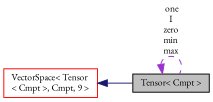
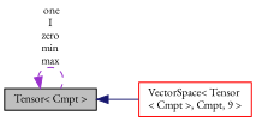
  digraph {
    rankdir=LR
    fontname="EB Garamond"
    node [fontname="EB Garamond" fontsize=10 shape=record]
    edge [dir=back fontname="EB Garamond" fontsize=10 labelfontname=FreeSans labelfontsize=10]
    n1 [color=black fillcolor=grey75 fontcolor=black height=0.2 label="Tensor\< Cmpt \>" style=filled width=0.4]
    n2 [color=red height=0.2 label="VectorSpace\< Tensor\l\< Cmpt \>, Cmpt, 9 \>" width=0.4]
    n1 -> n1 [color=darkorchid3 label=" one\nI\nzero\nmin\nmax" style=dashed]
-   n2 -> n1 [color=midnightblue style=solid]
+   n1 -> n2 [color=midnightblue style=solid]
  }
